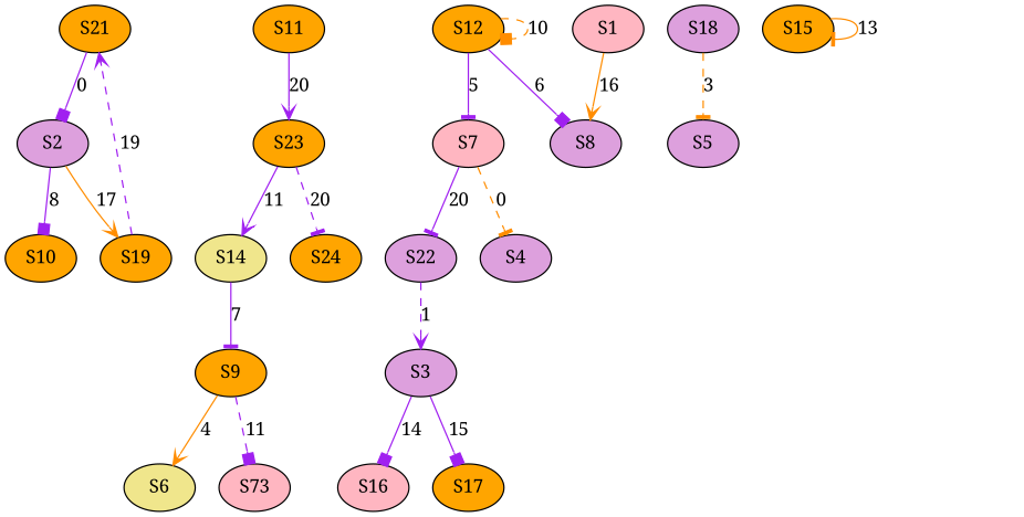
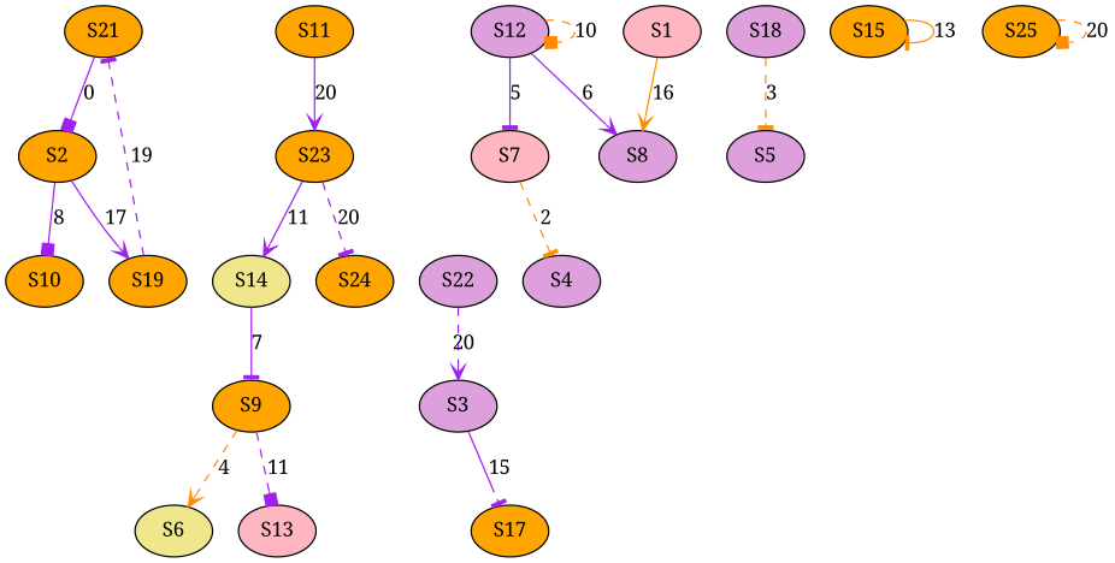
  strict digraph {
    fontname="Noto Serif"
    node [fillcolor=orange fontname="Noto Serif" style=filled]
    edge [arrowhead=tee color=purple fontname="Noto Serif" style=solid]
    S21
-   S2 [fillcolor=plum]
+   S2
    S10
    S19
    S11
    S23
    S22 [fillcolor=plum]
    S3 [fillcolor=plum]
-   S16 [fillcolor=lightpink]
    S17
    S7 [fillcolor=lightpink]
    S4 [fillcolor=plum]
    S18 [fillcolor=plum]
    S5 [fillcolor=plum]
    S6 [fillcolor=khaki]
    S9
-   S13 [fillcolor=lightpink label=S73]
-   S12
+   S13 [fillcolor=lightpink]
+   S12 [fillcolor=plum]
    S8 [fillcolor=plum]
    S14 [fillcolor=khaki]
    S24
    S15
    S1 [fillcolor=lightpink]
+   S25
    S21 -> S2 [arrowhead=box label=0]
    S2 -> S10 [arrowhead=box label=8]
-   S2 -> S19 [arrowhead=vee color=darkorange label=17]
-   S19 -> S21 [arrowhead=vee label=19 style=dashed]
+   S2 -> S19 [arrowhead=vee label=17]
+   S19 -> S21 [label=19 style=dashed]
    S11 -> S23 [arrowhead=vee label=20]
    S23 -> S14 [arrowhead=vee label=11]
    S23 -> S24 [label=20 style=dashed]
-   S22 -> S3 [arrowhead=vee label=1 style=dashed]
-   S3 -> S16 [arrowhead=box label=14]
-   S3 -> S17 [arrowhead=box label=15]
-   S7 -> S22 [label=20]
-   S7 -> S4 [color=darkorange label=0 style=dashed]
+   S22 -> S3 [arrowhead=vee label=20 style=dashed]
+   S3 -> S17 [label=15]
+   S7 -> S4 [color=darkorange label=2 style=dashed]
    S18 -> S5 [color=darkorange label=3 style=dashed]
-   S9 -> S6 [arrowhead=vee color=darkorange label=4]
+   S9 -> S6 [arrowhead=vee color=darkorange label=4 style=dashed]
    S9 -> S13 [arrowhead=box label=11 style=dashed]
    S12 -> S7 [label=5]
    S12 -> S12 [arrowhead=box color=darkorange label=10 style=dashed]
-   S12 -> S8 [arrowhead=box label=6]
+   S12 -> S8 [arrowhead=vee label=6]
    S14 -> S9 [label=7]
    S15 -> S15 [color=darkorange label=13]
    S1 -> S8 [arrowhead=vee color=darkorange label=16]
+   S25 -> S25 [arrowhead=box color=darkorange label=20 style=dashed]
  }
